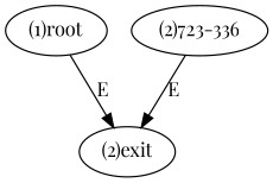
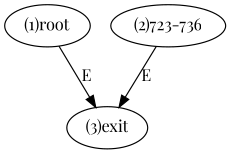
  digraph {
    fontname="Playfair Display"
    node [fontname="Playfair Display"]
    edge [fontname="Playfair Display"]
    n1 [label="(1)root"]
-   n2 [label="(2)exit"]
-   n3 [label="(2)723-336"]
+   n2 [label="(3)exit"]
+   n3 [label="(2)723-736"]
    n1 -> n2 [label=E]
    n3 -> n2 [label=E]
  }
